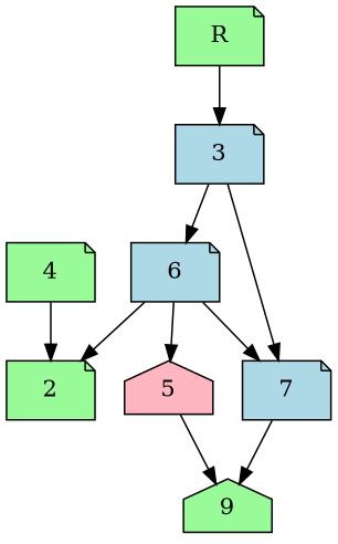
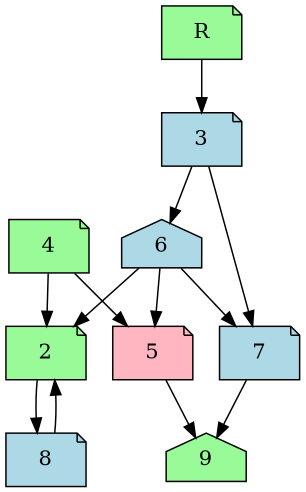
  digraph {
    fontname="DejaVu Serif"
    node [fillcolor=palegreen fontname="DejaVu Serif" shape=note style=filled]
    edge [fontname="DejaVu Serif"]
    4
    2
-   5 [fillcolor=lightpink shape=house]
-   6 [fillcolor=lightblue]
+   5 [fillcolor=lightpink]
+   6 [fillcolor=lightblue shape=house]
    7 [fillcolor=lightblue]
+   8 [fillcolor=lightblue]
    3 [fillcolor=lightblue]
    9 [shape=house]
    R
    4 -> 2
+   4 -> 5
+   2 -> 8
    5 -> 9
    6 -> 2
    6 -> 5
    6 -> 7
    7 -> 9
+   8 -> 2
    3 -> 6
    3 -> 7
    R -> 3
  }
